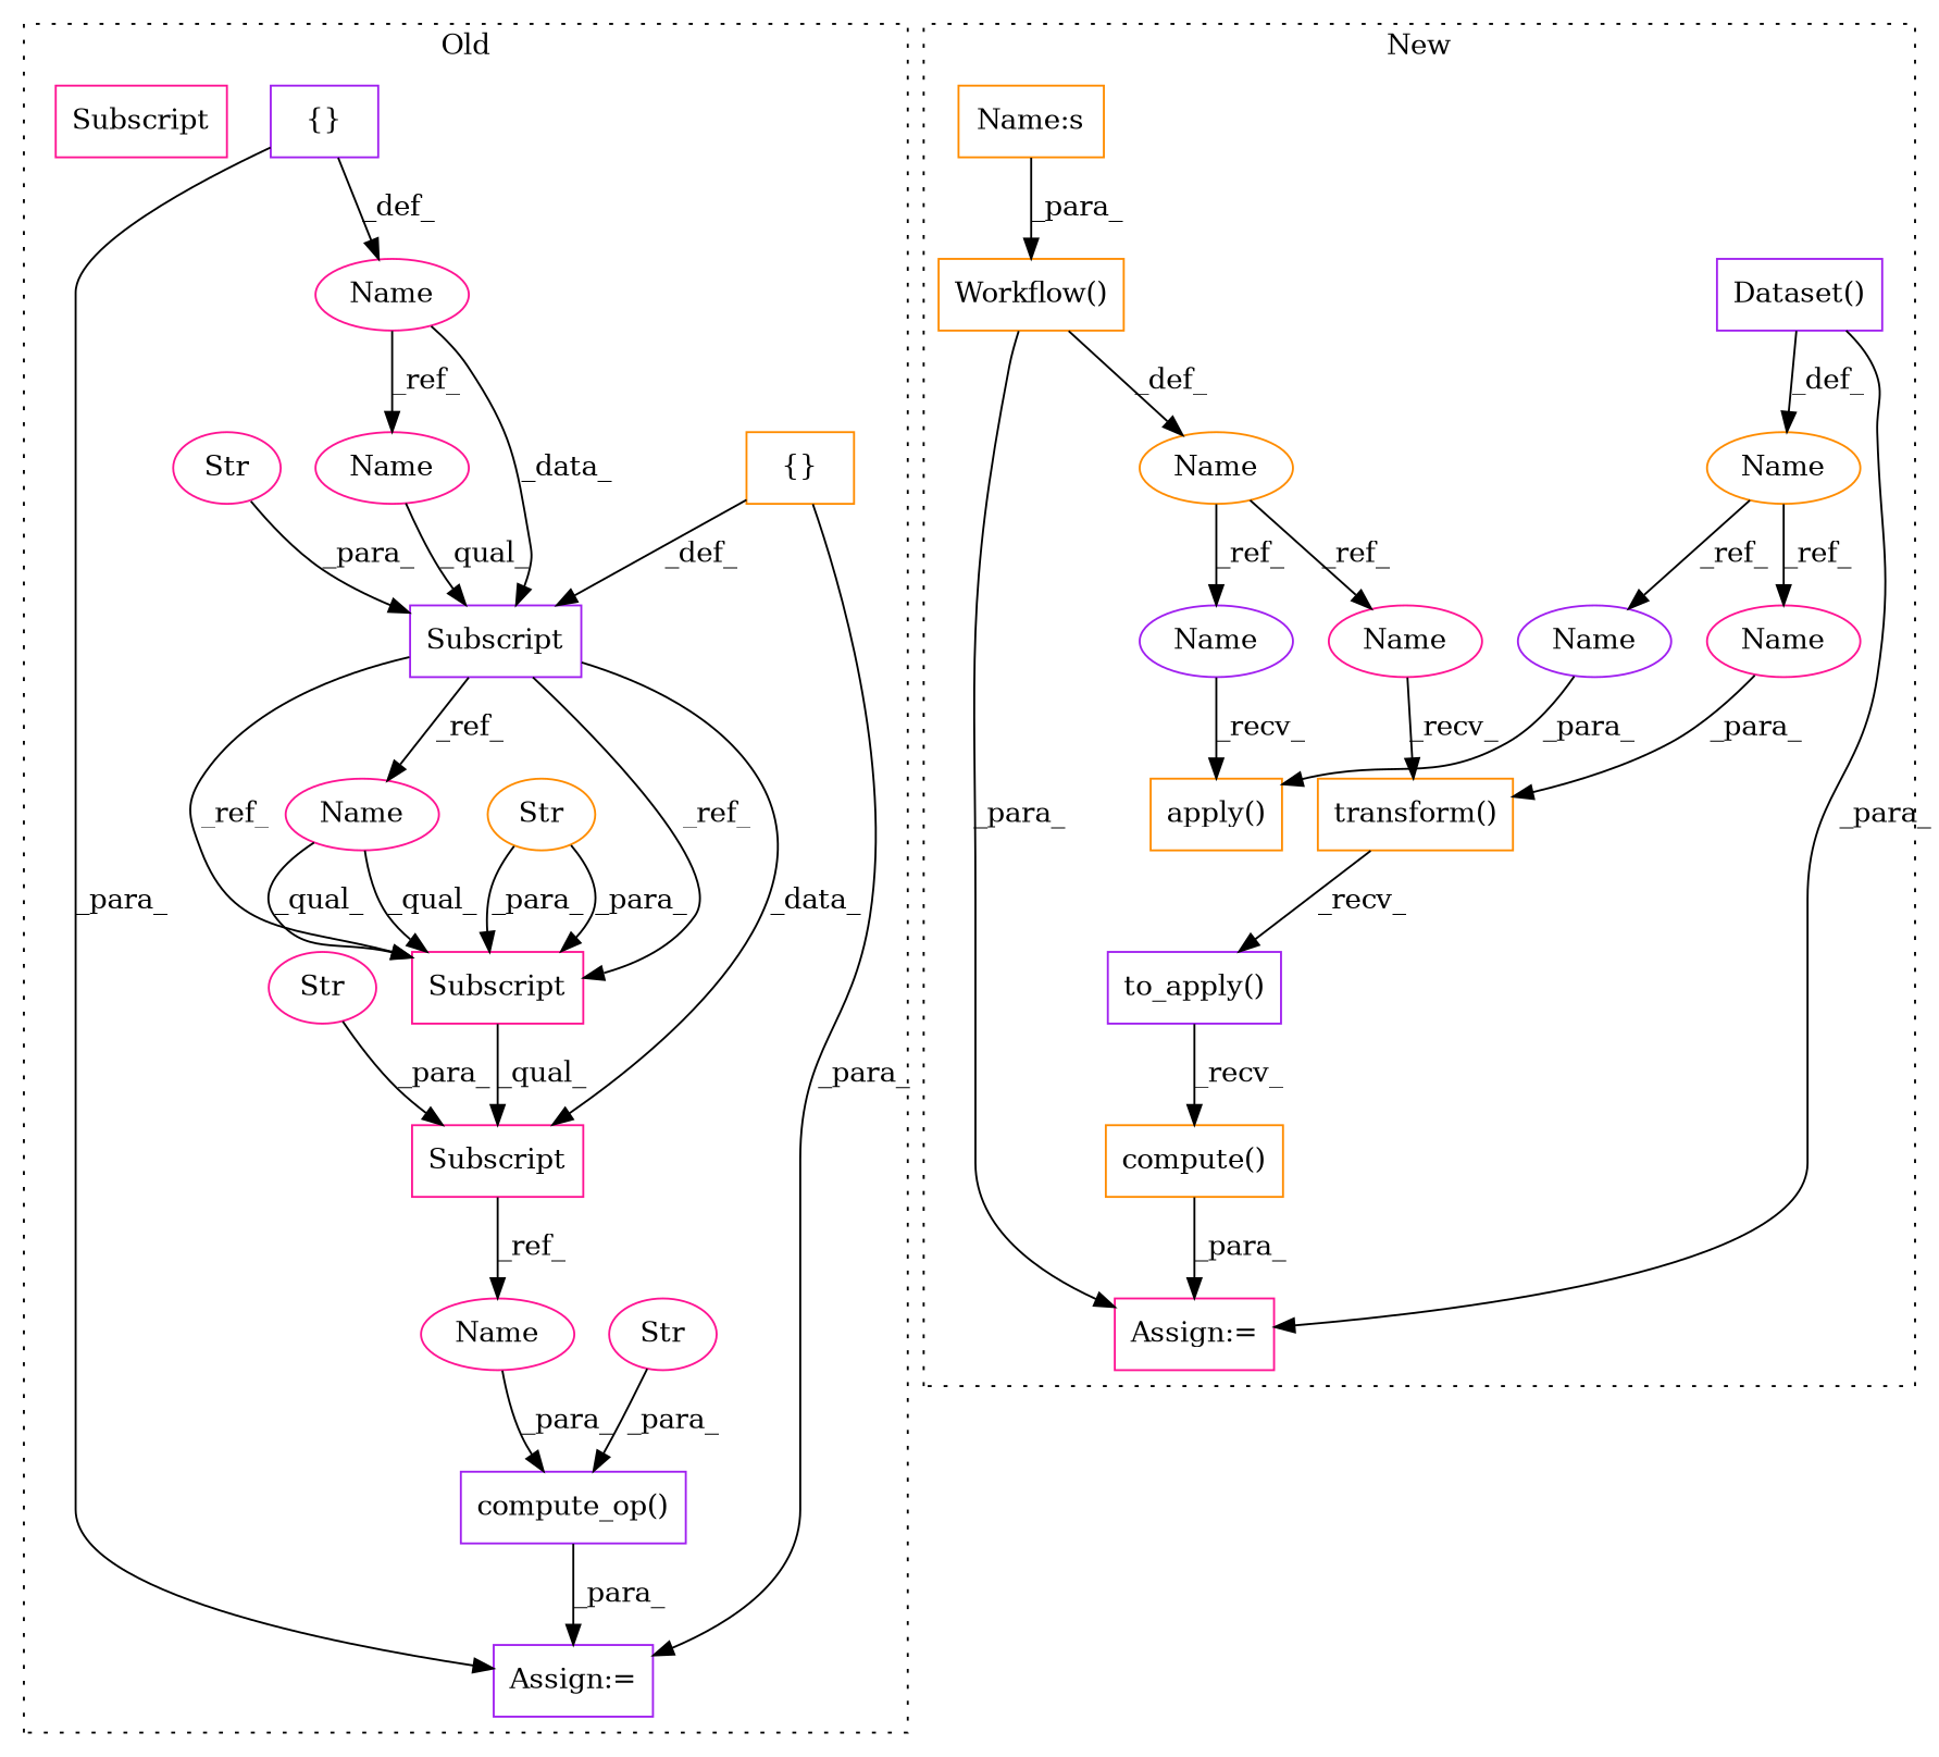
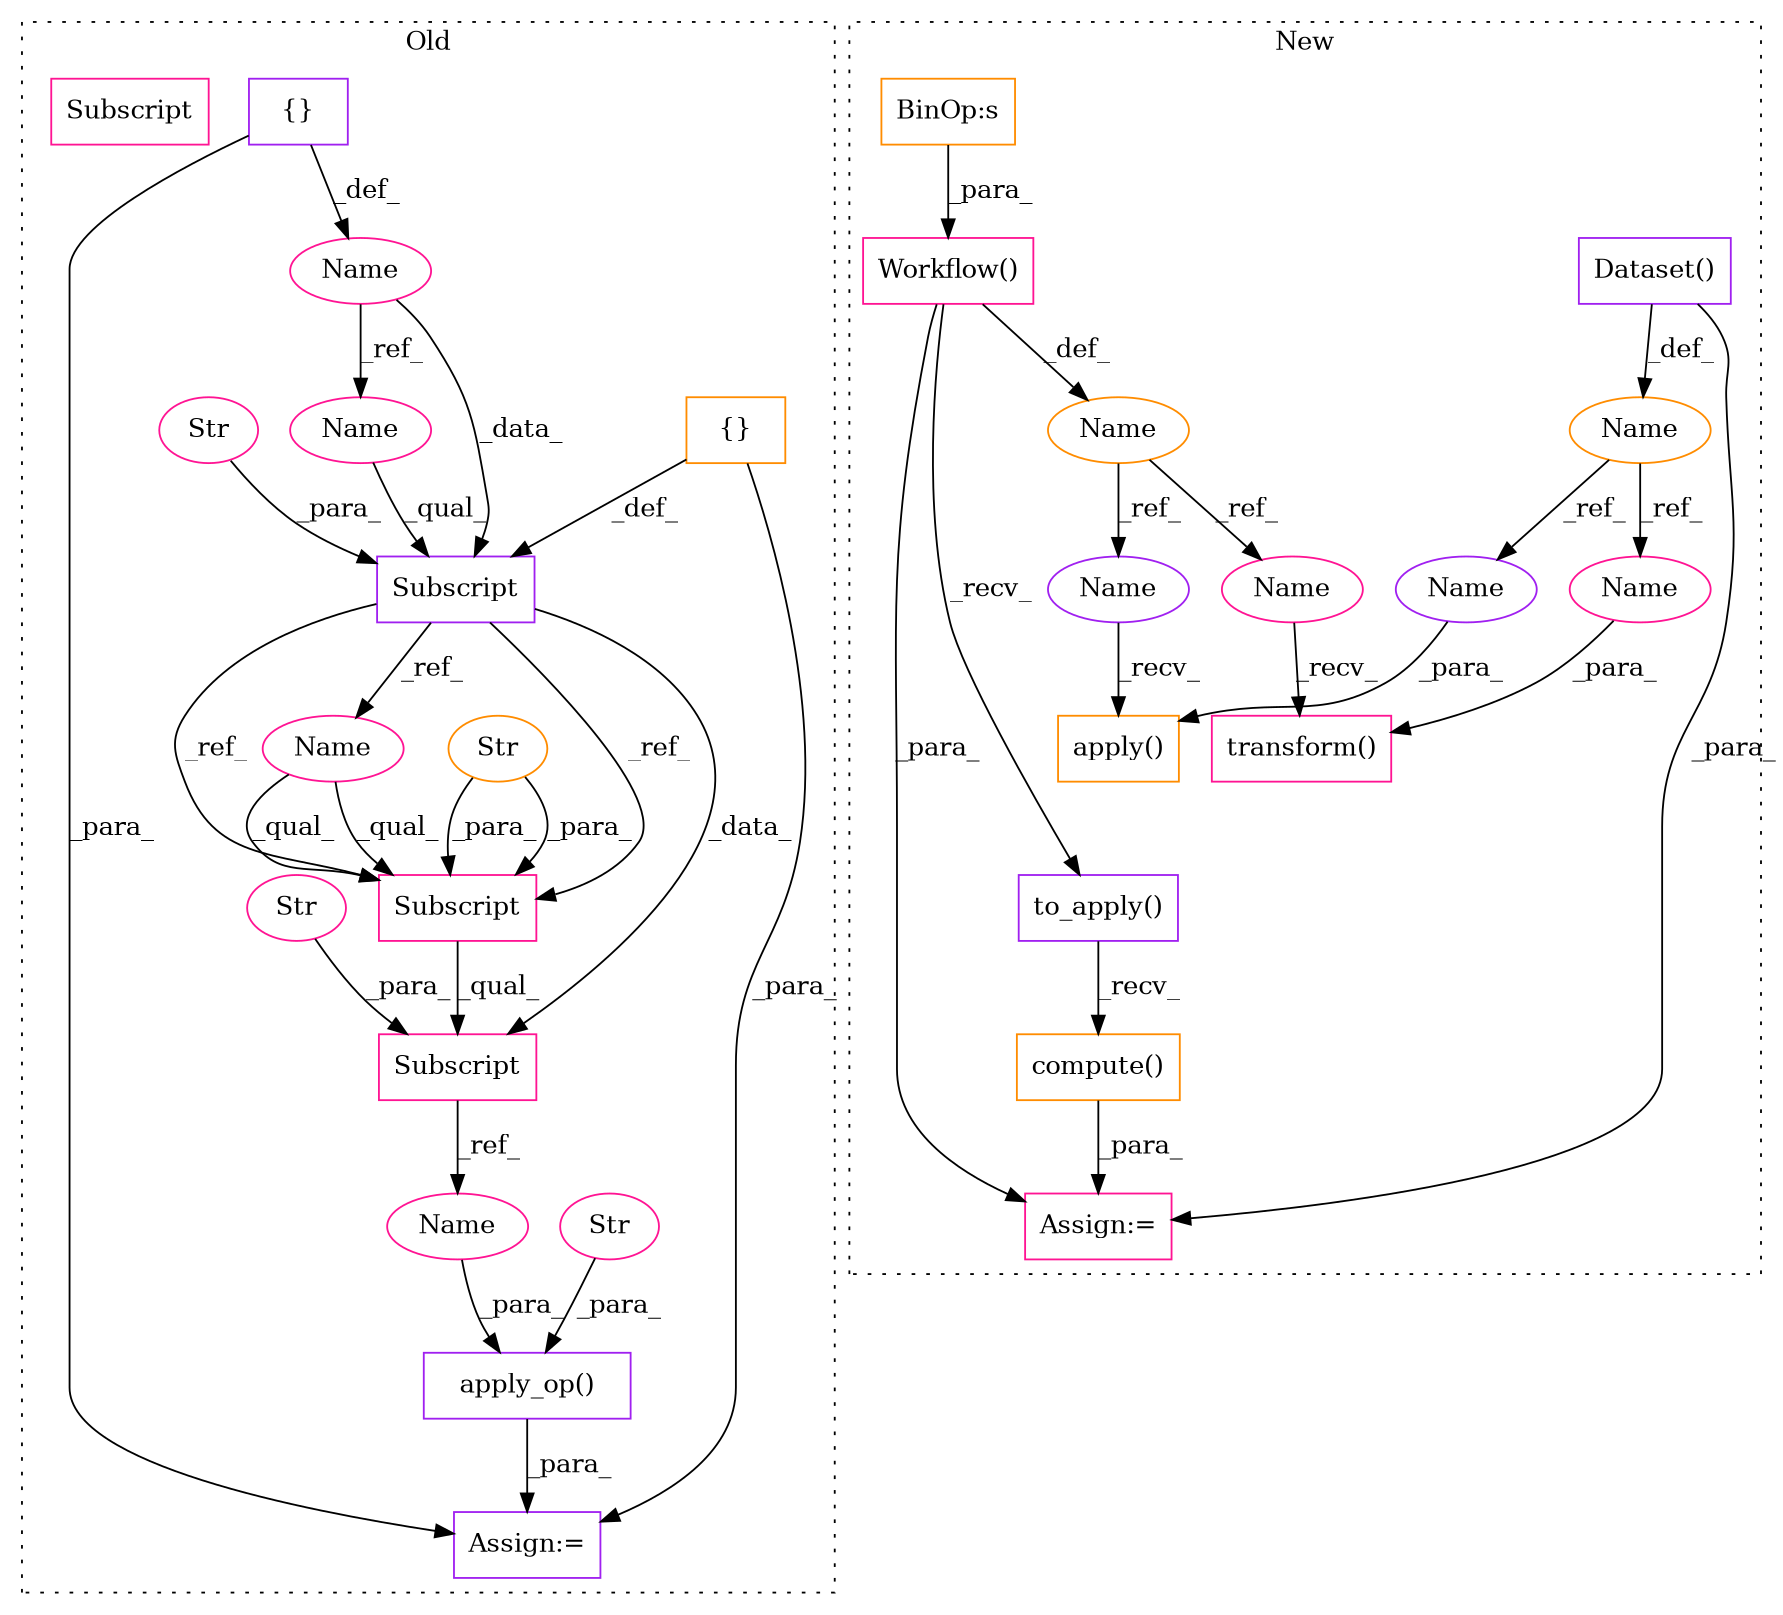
  digraph {
    node [a=87 color=deeppink l=11 s="14992,0" shape=box]
    n1 [a=95 color=darkorange l="2,1" label="{}" s="14985,14986"]
-   n2 [a=75 color=purple l="12,1" label="compute_op()" s="15203,15244"]
+   n2 [a=75 color=purple l="12,1" label="apply_op()" s="15203,15244"]
    n3 [a=68 color=purple l=3 label="Assign:=" s=15187]
    n4 [a=66 l=12 label=Str s=15232 shape=ellipse]
    n5 [a=63 l="33,0" label=Subscript]
    n6 [a=66 l=6 label=Str s=15018 shape=ellipse]
    n7 [a=63 color=purple l="25,0" label=Subscript s="14957,0"]
    n8 [a=66 l=12 label=Str s=14969 shape=ellipse]
    n9 [label=Name s=14936 shape=ellipse]
    n10 [a=95 color=purple l="2,1" label="{}" s="14950,14951"]
    n11 [a=63 l="25,0" label=Subscript]
    n12 [a=66 color=darkorange l=12 label=Str s=15004 shape=ellipse]
    n13 [label=Name s=14957 shape=ellipse]
    n14 [label=Name s=15219 shape=ellipse]
    n15 [label=Name s=14992 shape=ellipse]
    n16 [a=63 l="25,0" label=Subscript]
    n17 [a=75 color=purple l="12,1" label="Dataset()" s="8647,8661"]
    n18 [a=75 color=purple l=37 label="to_apply()" s=8748]
    n19 [a=75 color=darkorange l="14,1" label="apply()" s="8711,8732"]
    n20 [a=75 color=darkorange l=47 label="compute()" s=8748]
    n21 [color=darkorange l=7 label=Name s=8637 shape=ellipse]
-   n22 [a=75 color=darkorange l="20,1" label="transform()" s="8748,8775"]
-   n23 [a=82 color=darkorange l=4 label="Name:s" s=8436]
-   n24 [a=75 color=darkorange l="13,1" label="Workflow()" s="8679,8705"]
+   n22 [a=75 l="20,1" label="transform()" s="8748,8775"]
+   n23 [a=82 color=darkorange l=4 label="BinOp:s" s=8436]
+   n24 [a=75 l="13,1" label="Workflow()" s="8679,8705"]
    n25 [color=darkorange l=9 label=Name s=8667 shape=ellipse]
    n26 [a=68 l=3 label="Assign:=" s=8745]
    n27 [l=7 label=Name s=8768 shape=ellipse]
    n28 [color=purple l=7 label=Name s=8725 shape=ellipse]
    n29 [color=purple l=9 label=Name s=8711 shape=ellipse]
    n30 [l=9 label=Name s=8748 shape=ellipse]
    subgraph cluster_1 {
      label=Old
      style=dotted
      n1
      n2
      n3
      n4
      n5
      n6
      n7
      n8
      n9
      n10
      n11
      n12
      n13
      n14
      n15
      n16
    }
    subgraph cluster_2 {
      label=New
      style=dotted
      n17
      n18
      n19
      n20
      n21
      n22
      n23
      n24
      n25
      n26
      n27
      n28
      n29
      n30
    }
    n1 -> n3 [label=_para_]
    n1 -> n7 [label=_def_]
    n2 -> n3 [label=_para_]
    n4 -> n2 [label=_para_]
    n5 -> n14 [label=_ref_]
    n6 -> n5 [label=_para_]
    n7 -> n5 [label=_data_]
    n7 -> n15 [label=_ref_]
    n7 -> n16 [label=_ref_]
    n7 -> n16 [label=_ref_]
    n8 -> n7 [label=_para_]
    n9 -> n7 [label=_data_]
    n9 -> n13 [label=_ref_]
    n10 -> n3 [label=_para_]
    n10 -> n9 [label=_def_]
    n12 -> n16 [label=_para_]
    n12 -> n16 [label=_para_]
    n13 -> n7 [label=_qual_]
    n14 -> n2 [label=_para_]
    n15 -> n16 [label=_qual_]
    n15 -> n16 [label=_qual_]
    n16 -> n5 [label=_qual_]
    n17 -> n21 [label=_def_]
    n17 -> n26 [label=_para_]
    n18 -> n20 [label=_recv_]
    n20 -> n26 [label=_para_]
    n21 -> n27 [label=_ref_]
    n21 -> n28 [label=_ref_]
-   n22 -> n18 [label=_recv_]
+   n24 -> n18 [label=_recv_]
    n23 -> n24 [label=_para_]
    n24 -> n25 [label=_def_]
    n24 -> n26 [label=_para_]
    n25 -> n29 [label=_ref_]
    n25 -> n30 [label=_ref_]
    n27 -> n22 [label=_para_]
    n28 -> n19 [label=_para_]
    n29 -> n19 [label=_recv_]
    n30 -> n22 [label=_recv_]
  }
